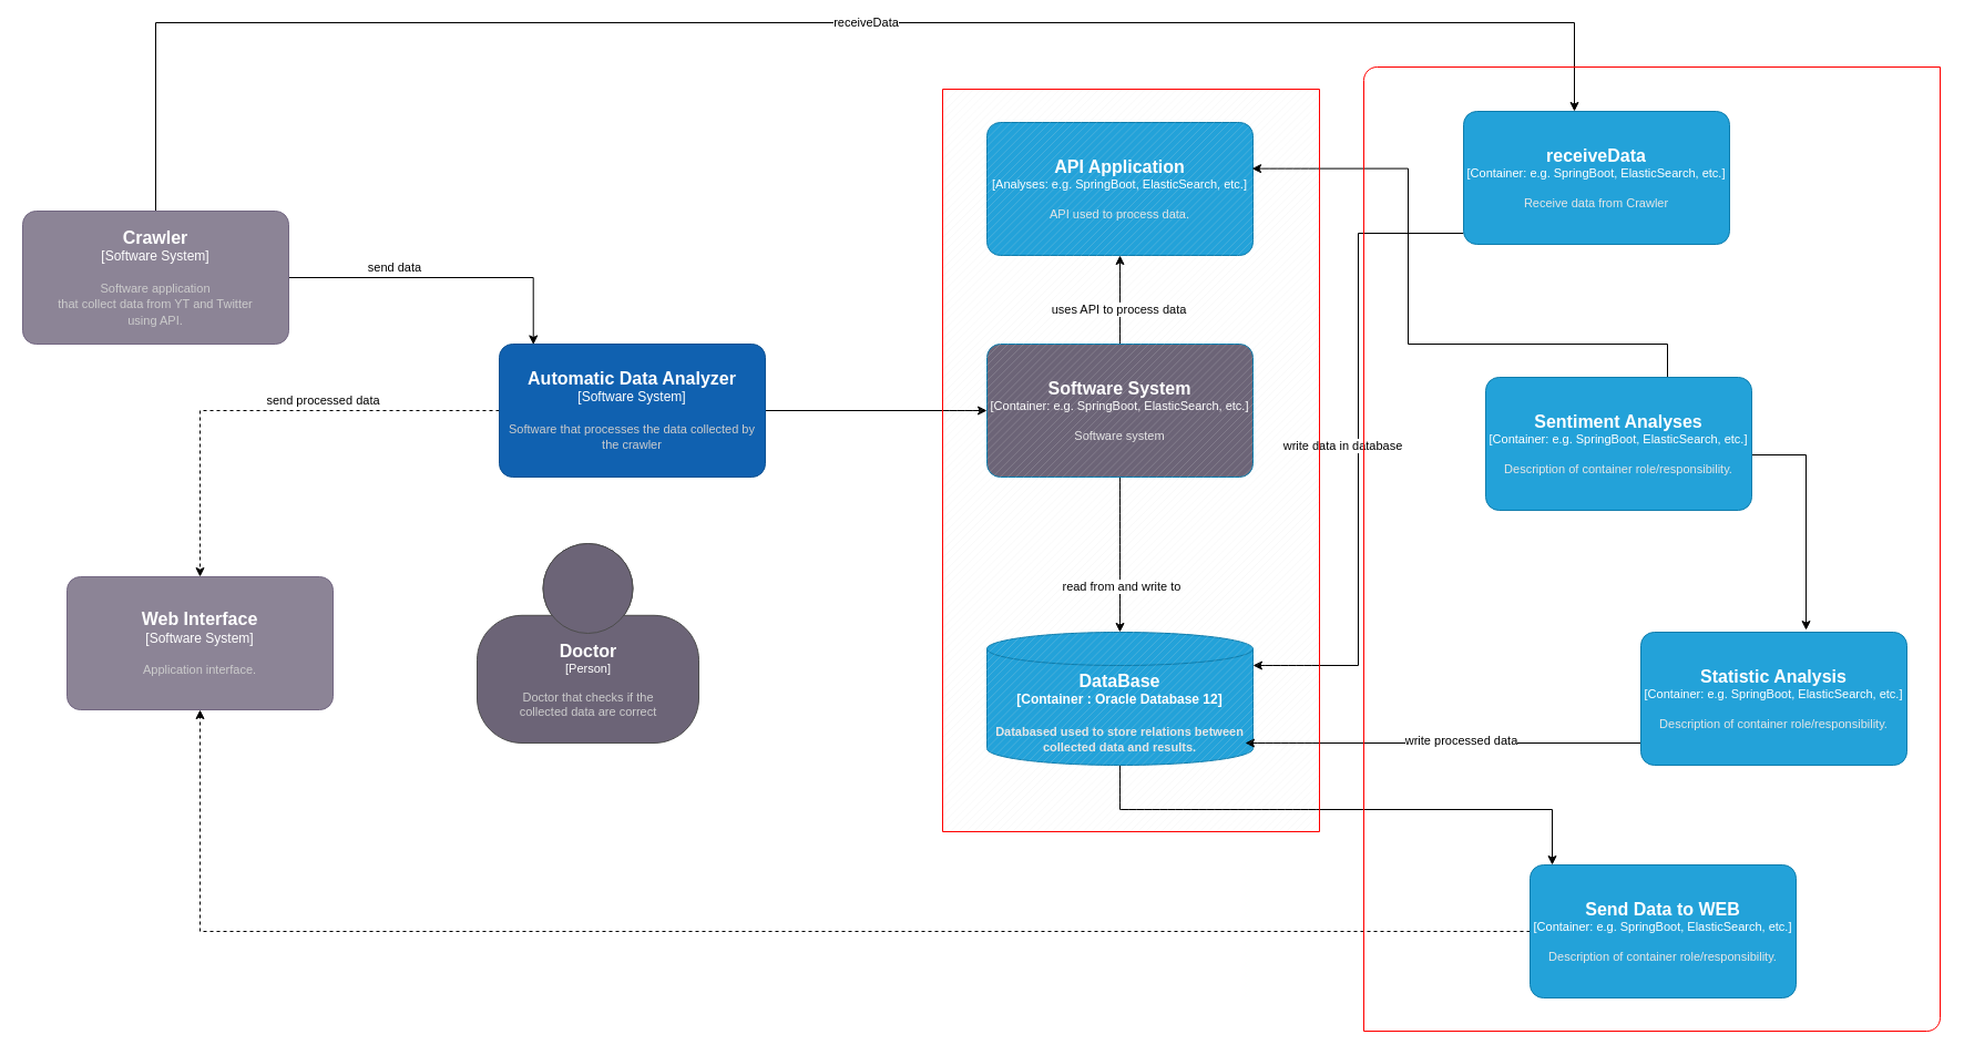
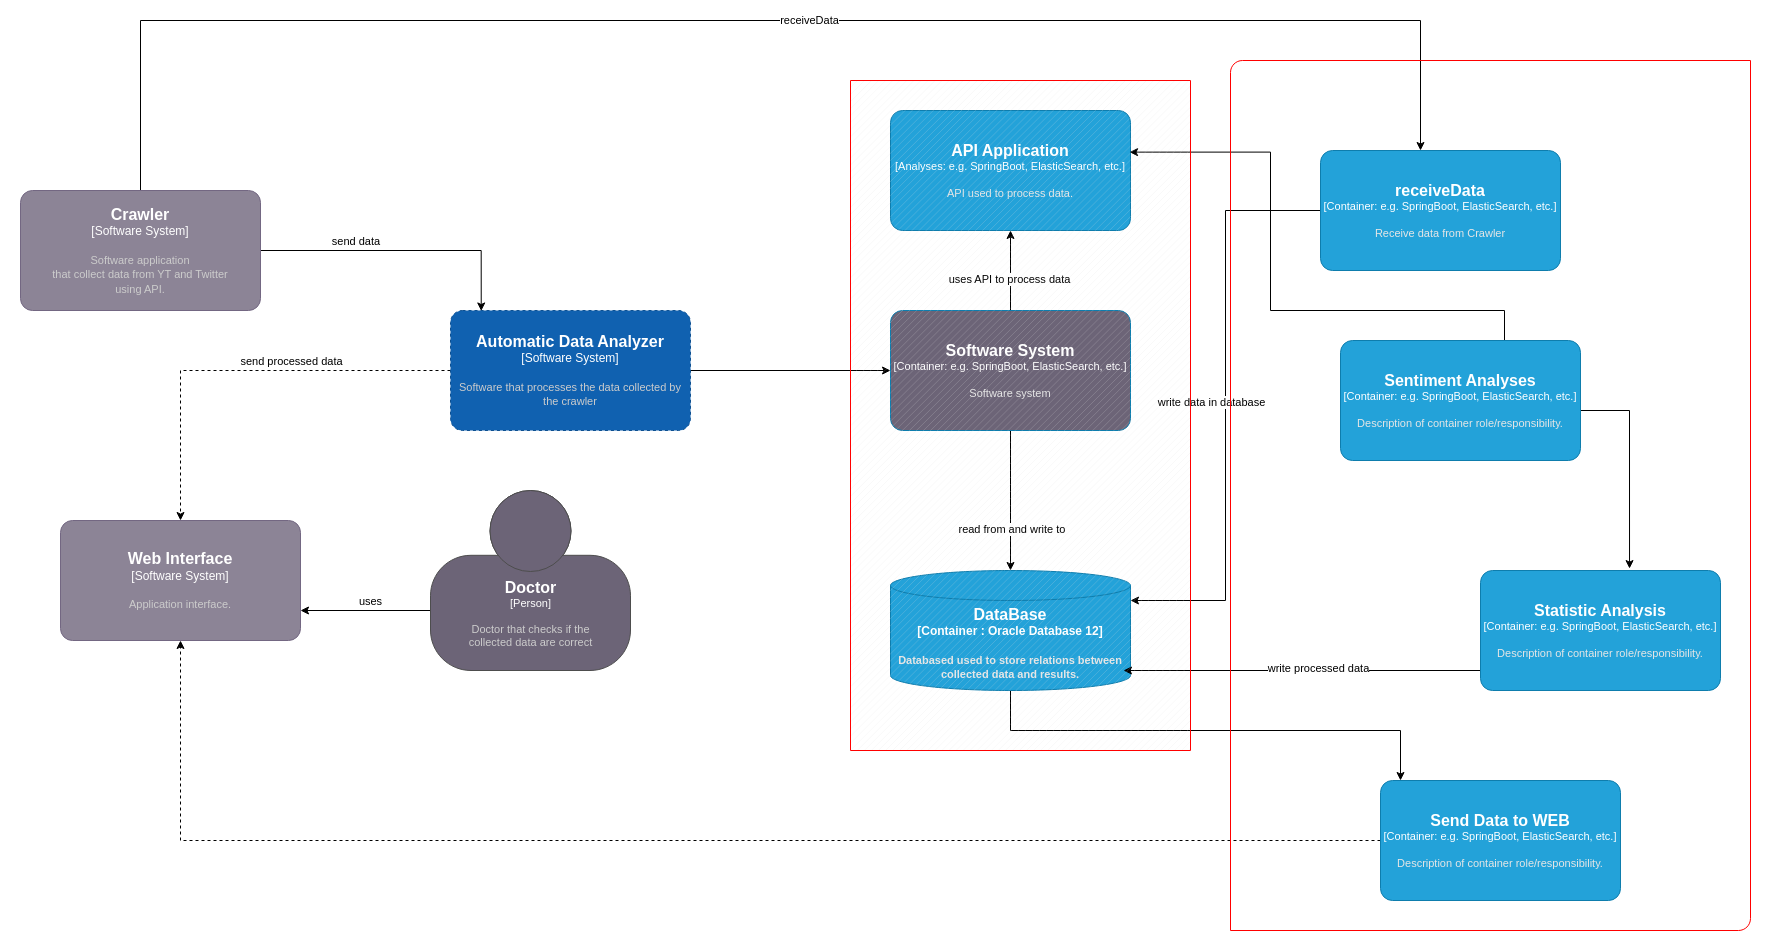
  <mxCell id="0" />
  <mxCell id="1" parent="0" />
  <mxCell id="2" style="edgeStyle=orthogonalEdgeStyle;rounded=0;orthogonalLoop=1;jettySize=auto;html=1;entryX=0.128;entryY=0.004;entryDx=0;entryDy=0;entryPerimeter=0;" parent="1" source="13" target="7" edge="1"><mxGeometry relative="1" as="geometry"><Array as="points"><mxPoint x="481" y="250" /></Array></mxGeometry></mxCell>
  <mxCell id="3" value="send data&amp;nbsp;" style="edgeLabel;html=1;align=center;verticalAlign=middle;resizable=0;points=[];" parent="2" vertex="1" connectable="0"><mxGeometry x="-0.215" y="-2" relative="1" as="geometry"><mxPoint x="-14" y="-12" as="offset" /></mxGeometry></mxCell>
  <mxCell id="4" style="edgeStyle=orthogonalEdgeStyle;rounded=0;orthogonalLoop=1;jettySize=auto;html=1;dashed=1;" parent="1" source="7" target="10" edge="1"><mxGeometry relative="1" as="geometry" /></mxCell>
  <mxCell id="5" value="send processed data" style="edgeLabel;html=1;align=center;verticalAlign=middle;resizable=0;points=[];" parent="4" vertex="1" connectable="0"><mxGeometry x="-0.106" relative="1" as="geometry"><mxPoint x="28" y="-10" as="offset" /></mxGeometry></mxCell>
  <mxCell id="6" style="edgeStyle=orthogonalEdgeStyle;rounded=0;orthogonalLoop=1;jettySize=auto;html=1;" edge="1" parent="1" source="7" target="21"><mxGeometry relative="1" as="geometry" /></mxCell>
- <mxCell id="7" value="&lt;font style=&quot;font-size: 16px&quot;&gt;&lt;b&gt;Automatic Data Analyzer&lt;/b&gt;&lt;/font&gt;&lt;div&gt;[Software System]&lt;/div&gt;&lt;br&gt;&lt;div&gt;&lt;font style=&quot;font-size: 11px&quot;&gt;&lt;font color=&quot;#cccccc&quot;&gt;Software that processes the data collected by the crawler&lt;/font&gt;&lt;/div&gt;" style="rounded=1;whiteSpace=wrap;html=1;labelBackgroundColor=none;fillColor=#1061B0;fontColor=#ffffff;align=center;arcSize=10;strokeColor=#0D5091;metaEdit=1;resizable=0;points=[[0.25,0,0],[0.5,0,0],[0.75,0,0],[1,0.25,0],[1,0.5,0],[1,0.75,0],[0.75,1,0],[0.5,1,0],[0.25,1,0],[0,0.75,0],[0,0.5,0],[0,0.25,0]];" parent="1" vertex="1"><mxGeometry x="450" y="310" width="240" height="120" as="geometry" /></mxCell>
+ <mxCell id="7" value="&lt;font style=&quot;font-size: 16px&quot;&gt;&lt;b&gt;Automatic Data Analyzer&lt;/b&gt;&lt;/font&gt;&lt;div&gt;[Software System]&lt;/div&gt;&lt;br&gt;&lt;div&gt;&lt;font style=&quot;font-size: 11px&quot;&gt;&lt;font color=&quot;#cccccc&quot;&gt;Software that processes the data collected by the crawler&lt;/font&gt;&lt;/div&gt;" style="rounded=1;whiteSpace=wrap;html=1;labelBackgroundColor=none;fillColor=#1061B0;fontColor=#ffffff;align=center;arcSize=10;strokeColor=#0D5091;metaEdit=1;resizable=0;points=[[0.25,0,0],[0.5,0,0],[0.75,0,0],[1,0.25,0],[1,0.5,0],[1,0.75,0],[0.75,1,0],[0.5,1,0],[0.25,1,0],[0,0.75,0],[0,0.5,0],[0,0.25,0]];dashed=1;" parent="1" vertex="1"><mxGeometry x="450" y="310" width="240" height="120" as="geometry" /></mxCell>
+ <mxCell id="8" style="edgeStyle=orthogonalEdgeStyle;rounded=0;orthogonalLoop=1;jettySize=auto;html=1;entryX=1;entryY=0.75;entryDx=0;entryDy=0;entryPerimeter=0;" parent="1" source="14" target="10" edge="1"><mxGeometry relative="1" as="geometry"><Array as="points"><mxPoint x="450" y="610" /><mxPoint x="450" y="610" /></Array></mxGeometry></mxCell>
+ <mxCell id="9" value="uses&lt;br&gt;" style="edgeLabel;html=1;align=center;verticalAlign=middle;resizable=0;points=[];" parent="8" vertex="1" connectable="0"><mxGeometry x="-0.24" y="1" relative="1" as="geometry"><mxPoint x="-12" y="-11" as="offset" /></mxGeometry></mxCell>
  <mxCell id="10" value="&lt;font style=&quot;font-size: 16px&quot;&gt;&lt;b&gt;Web Interface&lt;/b&gt;&lt;/font&gt;&lt;div&gt;[Software System]&lt;/div&gt;&lt;br&gt;&lt;div&gt;&lt;font style=&quot;font-size: 11px&quot;&gt;&lt;font color=&quot;#cccccc&quot;&gt;Application interface.&lt;/font&gt;&lt;/div&gt;" style="rounded=1;whiteSpace=wrap;html=1;labelBackgroundColor=none;fillColor=#8C8496;fontColor=#ffffff;align=center;arcSize=10;strokeColor=#736782;metaEdit=1;resizable=0;points=[[0.25,0,0],[0.5,0,0],[0.75,0,0],[1,0.25,0],[1,0.5,0],[1,0.75,0],[0.75,1,0],[0.5,1,0],[0.25,1,0],[0,0.75,0],[0,0.5,0],[0,0.25,0]];" parent="1" vertex="1"><mxGeometry x="60" y="520" width="240" height="120" as="geometry" /></mxCell>
  <mxCell id="11" style="edgeStyle=orthogonalEdgeStyle;rounded=0;orthogonalLoop=1;jettySize=auto;html=1;" edge="1" parent="1" source="13" target="25"><mxGeometry relative="1" as="geometry"><mxPoint x="1300" y="0" as="targetPoint" /><Array as="points"><mxPoint x="140" y="20" /><mxPoint x="1420" y="20" /></Array></mxGeometry></mxCell>
  <mxCell id="12" value="receiveData" style="edgeLabel;html=1;align=center;verticalAlign=middle;resizable=0;points=[];" vertex="1" connectable="0" parent="11"><mxGeometry x="0.132" y="1" relative="1" as="geometry"><mxPoint x="-56" as="offset" /></mxGeometry></mxCell>
  <mxCell id="13" value="&lt;font style=&quot;font-size: 16px&quot;&gt;&lt;b&gt;Crawler&lt;/b&gt;&lt;/font&gt;&lt;div&gt;[Software System]&lt;/div&gt;&lt;br&gt;&lt;div&gt;&lt;font style=&quot;font-size: 11px&quot;&gt;&lt;font color=&quot;#cccccc&quot;&gt;Software application &#10;that collect data from YT and Twitter&#10; using API.&lt;/font&gt;&lt;/div&gt;" style="rounded=1;whiteSpace=wrap;html=1;labelBackgroundColor=none;fillColor=#8C8496;fontColor=#ffffff;align=center;arcSize=10;strokeColor=#736782;metaEdit=1;resizable=0;points=[[0.25,0,0],[0.5,0,0],[0.75,0,0],[1,0.25,0],[1,0.5,0],[1,0.75,0],[0.75,1,0],[0.5,1,0],[0.25,1,0],[0,0.75,0],[0,0.5,0],[0,0.25,0]];" parent="1" vertex="1"><mxGeometry x="20" y="190" width="240" height="120" as="geometry" /></mxCell>
  <mxCell id="14" value="&lt;font style=&quot;font-size: 16px&quot;&gt;&lt;b&gt;Doctor&lt;/b&gt;&lt;/font&gt;&lt;div&gt;[Person]&lt;/div&gt;&lt;br&gt;&lt;div&gt;&lt;font style=&quot;font-size: 11px&quot;&gt;&lt;font color=&quot;#cccccc&quot;&gt;Doctor that checks if the&#10; collected data are correct&#10;&lt;/font&gt;&lt;/div&gt;" style="html=1;fontSize=11;dashed=0;whitespace=wrap;fillColor=#6C6477;strokeColor=#4D4D4D;fontColor=#ffffff;shape=mxgraph.c4.person2;align=center;metaEdit=1;points=[[0.5,0,0],[1,0.5,0],[1,0.75,0],[0.75,1,0],[0.5,1,0],[0.25,1,0],[0,0.75,0],[0,0.5,0]];resizable=0;" parent="1" vertex="1"><mxGeometry x="430" y="490" width="200" height="180" as="geometry" /></mxCell>
  <mxCell id="15" style="edgeStyle=orthogonalEdgeStyle;rounded=0;orthogonalLoop=1;jettySize=auto;html=1;" edge="1" parent="1" source="16" target="30"><mxGeometry relative="1" as="geometry"><Array as="points"><mxPoint x="1010" y="730" /><mxPoint x="1400" y="730" /></Array></mxGeometry></mxCell>
  <mxCell id="16" value="&lt;font style=&quot;font-size: 16px&quot;&gt;&lt;b&gt;DataBase&lt;/font&gt;&lt;div&gt;[Container :&amp;nbsp;Oracle Database 12]&lt;/div&gt;&lt;br&gt;&lt;div&gt;&lt;font style=&quot;font-size: 11px&quot;&gt;&lt;font color=&quot;#E6E6E6&quot;&gt;Databased used to store relations between collected data and results.&lt;/font&gt;&lt;/div&gt;" style="shape=cylinder3;size=15;whiteSpace=wrap;html=1;boundedLbl=1;rounded=0;labelBackgroundColor=none;fillColor=#23A2D9;fontSize=12;fontColor=#ffffff;align=center;strokeColor=#0E7DAD;metaEdit=1;points=[[0.5,0,0],[1,0.25,0],[1,0.5,0],[1,0.75,0],[0.5,1,0],[0,0.75,0],[0,0.5,0],[0,0.25,0]];resizable=0;" vertex="1" parent="1"><mxGeometry x="890" y="570" width="240" height="120" as="geometry" /></mxCell>
  <mxCell id="17" style="edgeStyle=orthogonalEdgeStyle;rounded=0;orthogonalLoop=1;jettySize=auto;html=1;" edge="1" parent="1" source="21" target="16"><mxGeometry relative="1" as="geometry" /></mxCell>
  <mxCell id="18" value="read from and write to&amp;nbsp;" style="edgeLabel;html=1;align=center;verticalAlign=middle;resizable=0;points=[];" vertex="1" connectable="0" parent="17"><mxGeometry x="0.289" y="1" relative="1" as="geometry"><mxPoint x="1" y="8" as="offset" /></mxGeometry></mxCell>
  <mxCell id="19" style="edgeStyle=orthogonalEdgeStyle;rounded=0;orthogonalLoop=1;jettySize=auto;html=1;" edge="1" parent="1" source="21" target="22"><mxGeometry relative="1" as="geometry" /></mxCell>
  <mxCell id="20" value="uses API to process data" style="edgeLabel;html=1;align=center;verticalAlign=middle;resizable=0;points=[];" vertex="1" connectable="0" parent="19"><mxGeometry x="-0.2" y="2" relative="1" as="geometry"><mxPoint as="offset" /></mxGeometry></mxCell>
  <mxCell id="21" value="&lt;font style=&quot;font-size: 16px&quot;&gt;&lt;b&gt;Software System&lt;/b&gt;&lt;/font&gt;&lt;div&gt;[Container: e.g. SpringBoot, ElasticSearch, etc.]&lt;/div&gt;&lt;br&gt;&lt;div&gt;&lt;font style=&quot;font-size: 11px&quot;&gt;&lt;font color=&quot;#E6E6E6&quot;&gt;Software system&lt;/font&gt;&lt;/div&gt;" style="rounded=1;whiteSpace=wrap;html=1;fontSize=11;labelBackgroundColor=none;fillColor=#6c6477;fontColor=#ffffff;align=center;arcSize=10;strokeColor=#0E7DAD;metaEdit=1;resizable=0;points=[[0.25,0,0],[0.5,0,0],[0.75,0,0],[1,0.25,0],[1,0.5,0],[1,0.75,0],[0.75,1,0],[0.5,1,0],[0.25,1,0],[0,0.75,0],[0,0.5,0],[0,0.25,0]];" vertex="1" parent="1"><mxGeometry x="890" y="310" width="240" height="120" as="geometry" /></mxCell>
  <mxCell id="22" value="&lt;font style=&quot;font-size: 16px&quot;&gt;&lt;b&gt;API Application&lt;/b&gt;&lt;/font&gt;&lt;div&gt;[Analyses: e.g. SpringBoot, ElasticSearch, etc.]&lt;/div&gt;&lt;br&gt;&lt;div&gt;&lt;font style=&quot;font-size: 11px&quot;&gt;&lt;font color=&quot;#E6E6E6&quot;&gt;API used to process data.&lt;/font&gt;&lt;/div&gt;" style="rounded=1;whiteSpace=wrap;html=1;fontSize=11;labelBackgroundColor=none;fillColor=#23A2D9;fontColor=#ffffff;align=center;arcSize=10;strokeColor=#0E7DAD;metaEdit=1;resizable=0;points=[[0.25,0,0],[0.5,0,0],[0.75,0,0],[1,0.25,0],[1,0.5,0],[1,0.75,0],[0.75,1,0],[0.5,1,0],[0.25,1,0],[0,0.75,0],[0,0.5,0],[0,0.25,0]];" vertex="1" parent="1"><mxGeometry x="890" y="110" width="240" height="120" as="geometry" /></mxCell>
  <mxCell id="23" style="edgeStyle=orthogonalEdgeStyle;rounded=0;orthogonalLoop=1;jettySize=auto;html=1;" edge="1" parent="1" source="25"><mxGeometry relative="1" as="geometry"><mxPoint x="1130" y="600" as="targetPoint" /><Array as="points"><mxPoint x="1225" y="210" /><mxPoint x="1225" y="600" /><mxPoint x="1130" y="600" /></Array></mxGeometry></mxCell>
  <mxCell id="24" value="write data in database" style="edgeLabel;html=1;align=center;verticalAlign=middle;resizable=0;points=[];" vertex="1" connectable="0" parent="23"><mxGeometry x="-0.122" y="-2" relative="1" as="geometry"><mxPoint x="-13" y="31" as="offset" /></mxGeometry></mxCell>
- <mxCell id="25" value="&lt;font style=&quot;font-size: 16px&quot;&gt;&lt;b&gt;receiveData &lt;/b&gt;&lt;/font&gt;&lt;div&gt;[Container: e.g. SpringBoot, ElasticSearch, etc.]&lt;/div&gt;&lt;br&gt;&lt;div&gt;&lt;font style=&quot;font-size: 11px&quot;&gt;&lt;font color=&quot;#E6E6E6&quot;&gt;Receive data from Crawler&lt;/font&gt;&lt;/div&gt;" style="rounded=1;whiteSpace=wrap;html=1;fontSize=11;labelBackgroundColor=none;fillColor=#23A2D9;fontColor=#ffffff;align=center;arcSize=10;strokeColor=#0E7DAD;metaEdit=1;resizable=0;points=[[0.25,0,0],[0.5,0,0],[0.75,0,0],[1,0.25,0],[1,0.5,0],[1,0.75,0],[0.75,1,0],[0.5,1,0],[0.25,1,0],[0,0.75,0],[0,0.5,0],[0,0.25,0]];" vertex="1" parent="1"><mxGeometry x="1320" y="100" width="240" height="120" as="geometry" /></mxCell>
+ <mxCell id="25" value="&lt;font style=&quot;font-size: 16px&quot;&gt;&lt;b&gt;receiveData &lt;/b&gt;&lt;/font&gt;&lt;div&gt;[Container: e.g. SpringBoot, ElasticSearch, etc.]&lt;/div&gt;&lt;br&gt;&lt;div&gt;&lt;font style=&quot;font-size: 11px&quot;&gt;&lt;font color=&quot;#E6E6E6&quot;&gt;Receive data from Crawler&lt;/font&gt;&lt;/div&gt;" style="rounded=1;whiteSpace=wrap;html=1;fontSize=11;labelBackgroundColor=none;fillColor=#23A2D9;fontColor=#ffffff;align=center;arcSize=10;strokeColor=#0E7DAD;metaEdit=1;resizable=0;points=[[0.25,0,0],[0.5,0,0],[0.75,0,0],[1,0.25,0],[1,0.5,0],[1,0.75,0],[0.75,1,0],[0.5,1,0],[0.25,1,0],[0,0.75,0],[0,0.5,0],[0,0.25,0]];" vertex="1" parent="1"><mxGeometry x="1320" y="150" width="240" height="120" as="geometry" /></mxCell>
  <mxCell id="26" style="edgeStyle=orthogonalEdgeStyle;rounded=0;orthogonalLoop=1;jettySize=auto;html=1;entryX=0.996;entryY=0.347;entryDx=0;entryDy=0;entryPerimeter=0;" edge="1" parent="1" source="28" target="22"><mxGeometry relative="1" as="geometry"><Array as="points"><mxPoint x="1504" y="310" /><mxPoint x="1270" y="310" /><mxPoint x="1270" y="152" /></Array></mxGeometry></mxCell>
  <mxCell id="27" style="edgeStyle=orthogonalEdgeStyle;rounded=0;orthogonalLoop=1;jettySize=auto;html=1;entryX=0.621;entryY=-0.016;entryDx=0;entryDy=0;entryPerimeter=0;" edge="1" parent="1" source="28" target="33"><mxGeometry relative="1" as="geometry"><Array as="points"><mxPoint x="1629" y="410" /></Array></mxGeometry></mxCell>
  <mxCell id="28" value="&lt;font style=&quot;font-size: 16px&quot;&gt;&lt;b&gt;Sentiment Analyses&lt;/b&gt;&lt;/font&gt;&lt;div&gt;[Container: e.g. SpringBoot, ElasticSearch, etc.]&lt;/div&gt;&lt;br&gt;&lt;div&gt;&lt;font style=&quot;font-size: 11px&quot;&gt;&lt;font color=&quot;#E6E6E6&quot;&gt;Description of container role/responsibility.&lt;/font&gt;&lt;/div&gt;" style="rounded=1;whiteSpace=wrap;html=1;fontSize=11;labelBackgroundColor=none;fillColor=#23A2D9;fontColor=#ffffff;align=center;arcSize=10;strokeColor=#0E7DAD;metaEdit=1;resizable=0;points=[[0.25,0,0],[0.5,0,0],[0.75,0,0],[1,0.25,0],[1,0.5,0],[1,0.75,0],[0.75,1,0],[0.5,1,0],[0.25,1,0],[0,0.75,0],[0,0.5,0],[0,0.25,0]];" vertex="1" parent="1"><mxGeometry x="1340" y="340" width="240" height="120" as="geometry" /></mxCell>
  <mxCell id="29" style="edgeStyle=orthogonalEdgeStyle;rounded=0;orthogonalLoop=1;jettySize=auto;html=1;entryX=0.5;entryY=1;entryDx=0;entryDy=0;entryPerimeter=0;dashed=1;" edge="1" parent="1" source="30" target="10"><mxGeometry relative="1" as="geometry" /></mxCell>
  <mxCell id="30" value="&lt;font style=&quot;font-size: 16px&quot;&gt;&lt;b&gt;Send Data to WEB&lt;/b&gt;&lt;/font&gt;&lt;div&gt;[Container: e.g. SpringBoot, ElasticSearch, etc.]&lt;/div&gt;&lt;br&gt;&lt;div&gt;&lt;font style=&quot;font-size: 11px&quot;&gt;&lt;font color=&quot;#E6E6E6&quot;&gt;Description of container role/responsibility.&lt;/font&gt;&lt;/div&gt;" style="rounded=1;whiteSpace=wrap;html=1;fontSize=11;labelBackgroundColor=none;fillColor=#23A2D9;fontColor=#ffffff;align=center;arcSize=10;strokeColor=#0E7DAD;metaEdit=1;resizable=0;points=[[0.25,0,0],[0.5,0,0],[0.75,0,0],[1,0.25,0],[1,0.5,0],[1,0.75,0],[0.75,1,0],[0.5,1,0],[0.25,1,0],[0,0.75,0],[0,0.5,0],[0,0.25,0]];" vertex="1" parent="1"><mxGeometry x="1380" y="780" width="240" height="120" as="geometry" /></mxCell>
  <mxCell id="31" style="edgeStyle=orthogonalEdgeStyle;rounded=0;orthogonalLoop=1;jettySize=auto;html=1;" edge="1" parent="1" source="33"><mxGeometry relative="1" as="geometry"><mxPoint x="1123" y="670" as="targetPoint" /><Array as="points"><mxPoint x="1123" y="670" /></Array></mxGeometry></mxCell>
  <mxCell id="32" value="write processed data" style="edgeLabel;html=1;align=center;verticalAlign=middle;resizable=0;points=[];" vertex="1" connectable="0" parent="31"><mxGeometry x="-0.089" y="-3" relative="1" as="geometry"><mxPoint as="offset" /></mxGeometry></mxCell>
  <mxCell id="33" value="&lt;font style=&quot;font-size: 16px&quot;&gt;&lt;b&gt;Statistic Analysis&lt;/b&gt;&lt;/font&gt;&lt;div&gt;[Container: e.g. SpringBoot, ElasticSearch, etc.]&lt;/div&gt;&lt;br&gt;&lt;div&gt;&lt;font style=&quot;font-size: 11px&quot;&gt;&lt;font color=&quot;#E6E6E6&quot;&gt;Description of container role/responsibility.&lt;/font&gt;&lt;/div&gt;" style="rounded=1;whiteSpace=wrap;html=1;fontSize=11;labelBackgroundColor=none;fillColor=#23A2D9;fontColor=#ffffff;align=center;arcSize=10;strokeColor=#0E7DAD;metaEdit=1;resizable=0;points=[[0.25,0,0],[0.5,0,0],[0.75,0,0],[1,0.25,0],[1,0.5,0],[1,0.75,0],[0.75,1,0],[0.5,1,0],[0.25,1,0],[0,0.75,0],[0,0.5,0],[0,0.25,0]];" vertex="1" parent="1"><mxGeometry x="1480" y="570" width="240" height="120" as="geometry" /></mxCell>
  <mxCell id="34" value="" style="verticalLabelPosition=bottom;verticalAlign=top;html=1;shape=mxgraph.basic.patternFillRect;fillStyle=diag;step=5;fillStrokeWidth=0.2;fillStrokeColor=#dddddd;fillColor=none;strokeColor=#FF0000;" vertex="1" parent="1"><mxGeometry x="850" y="80" width="340" height="670" as="geometry" /></mxCell>
  <mxCell id="35" value="" style="verticalLabelPosition=bottom;verticalAlign=top;html=1;shape=mxgraph.basic.diag_round_rect;dx=6;strokeColor=#FF0000;fillColor=none;" vertex="1" parent="1"><mxGeometry x="1230" y="60" width="520" height="870" as="geometry" /></mxCell>
